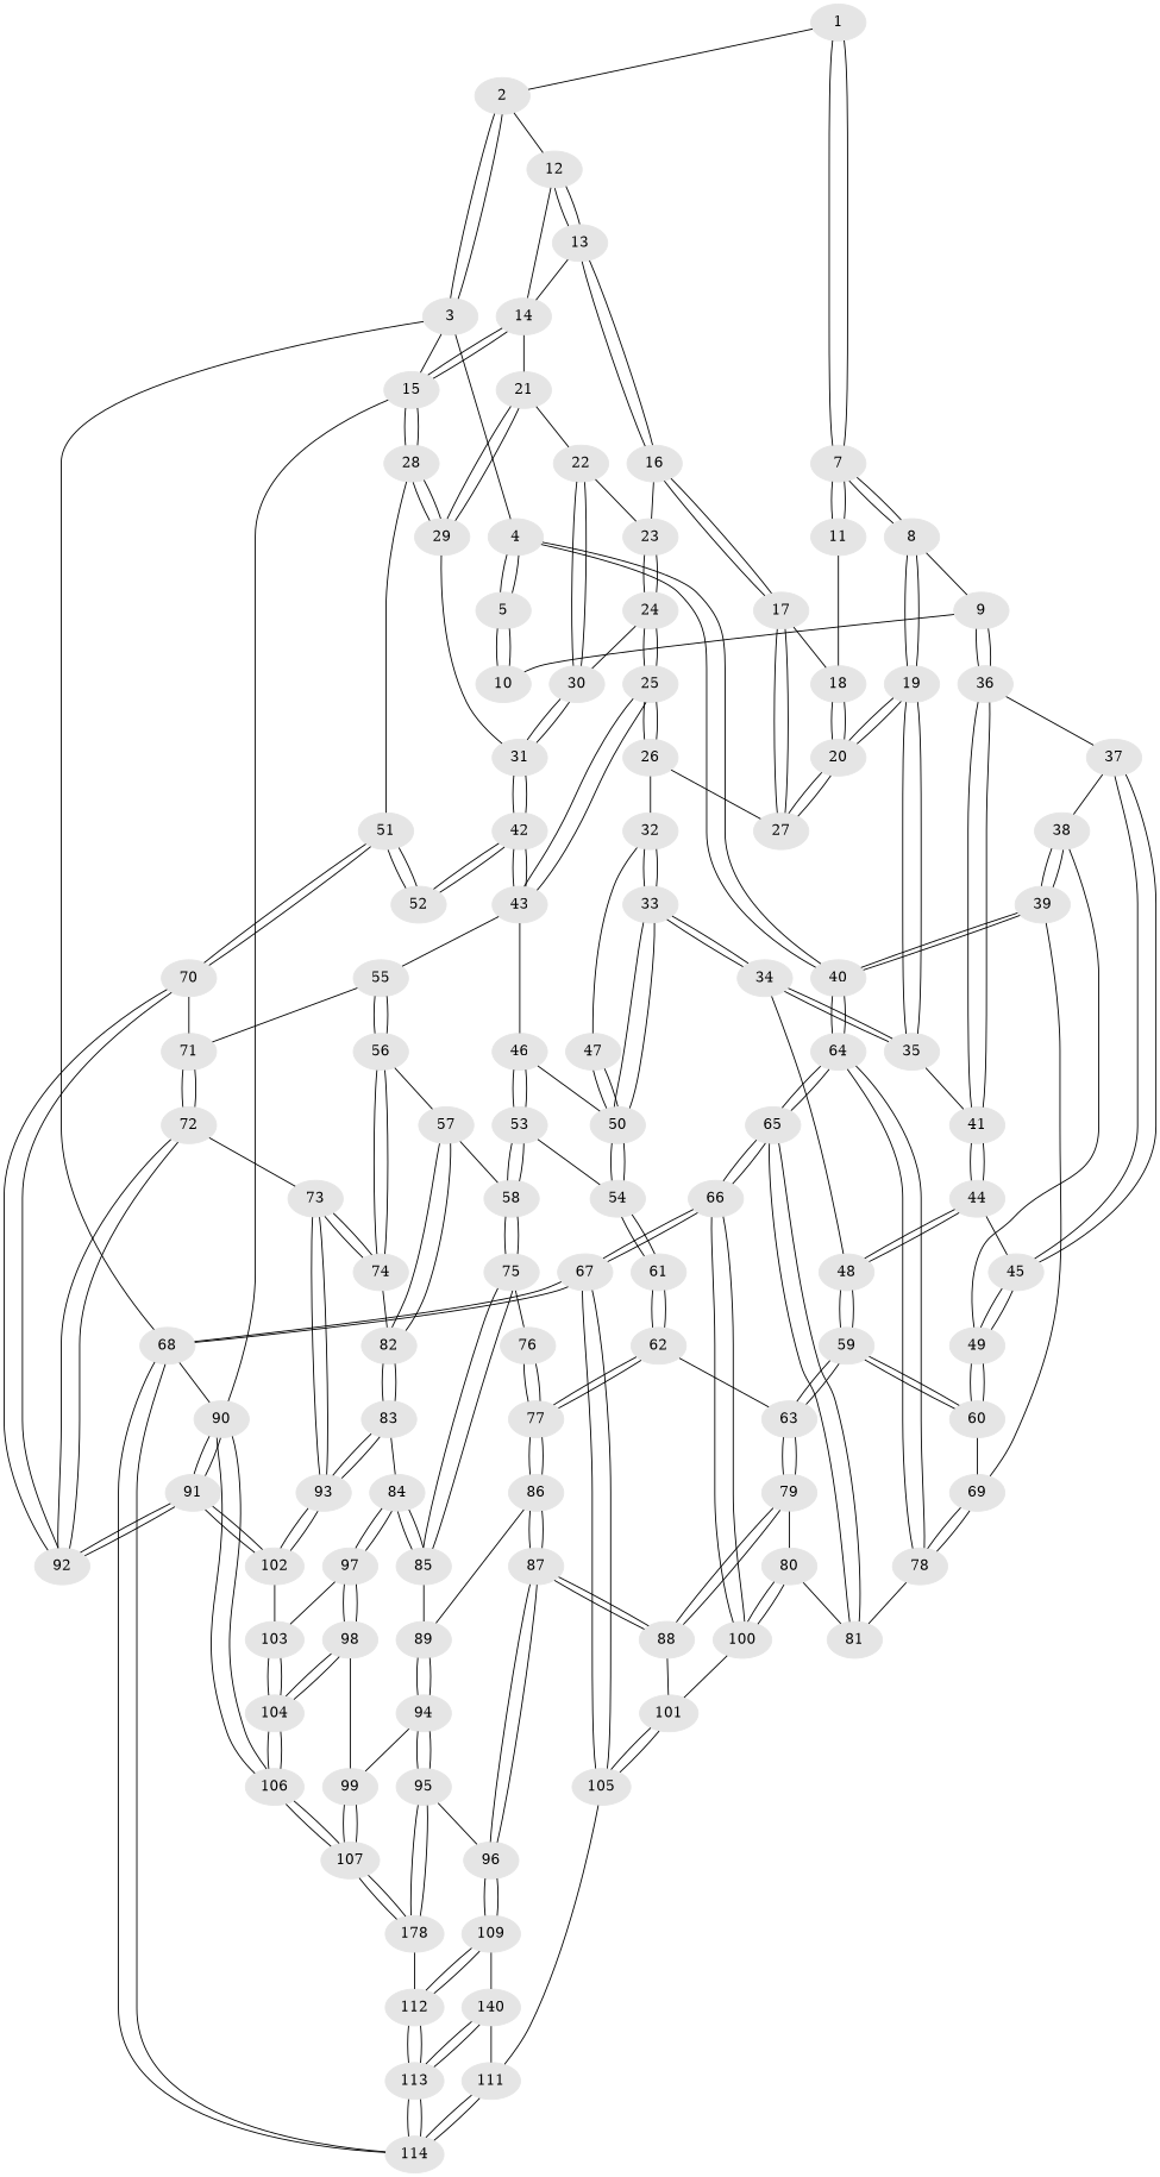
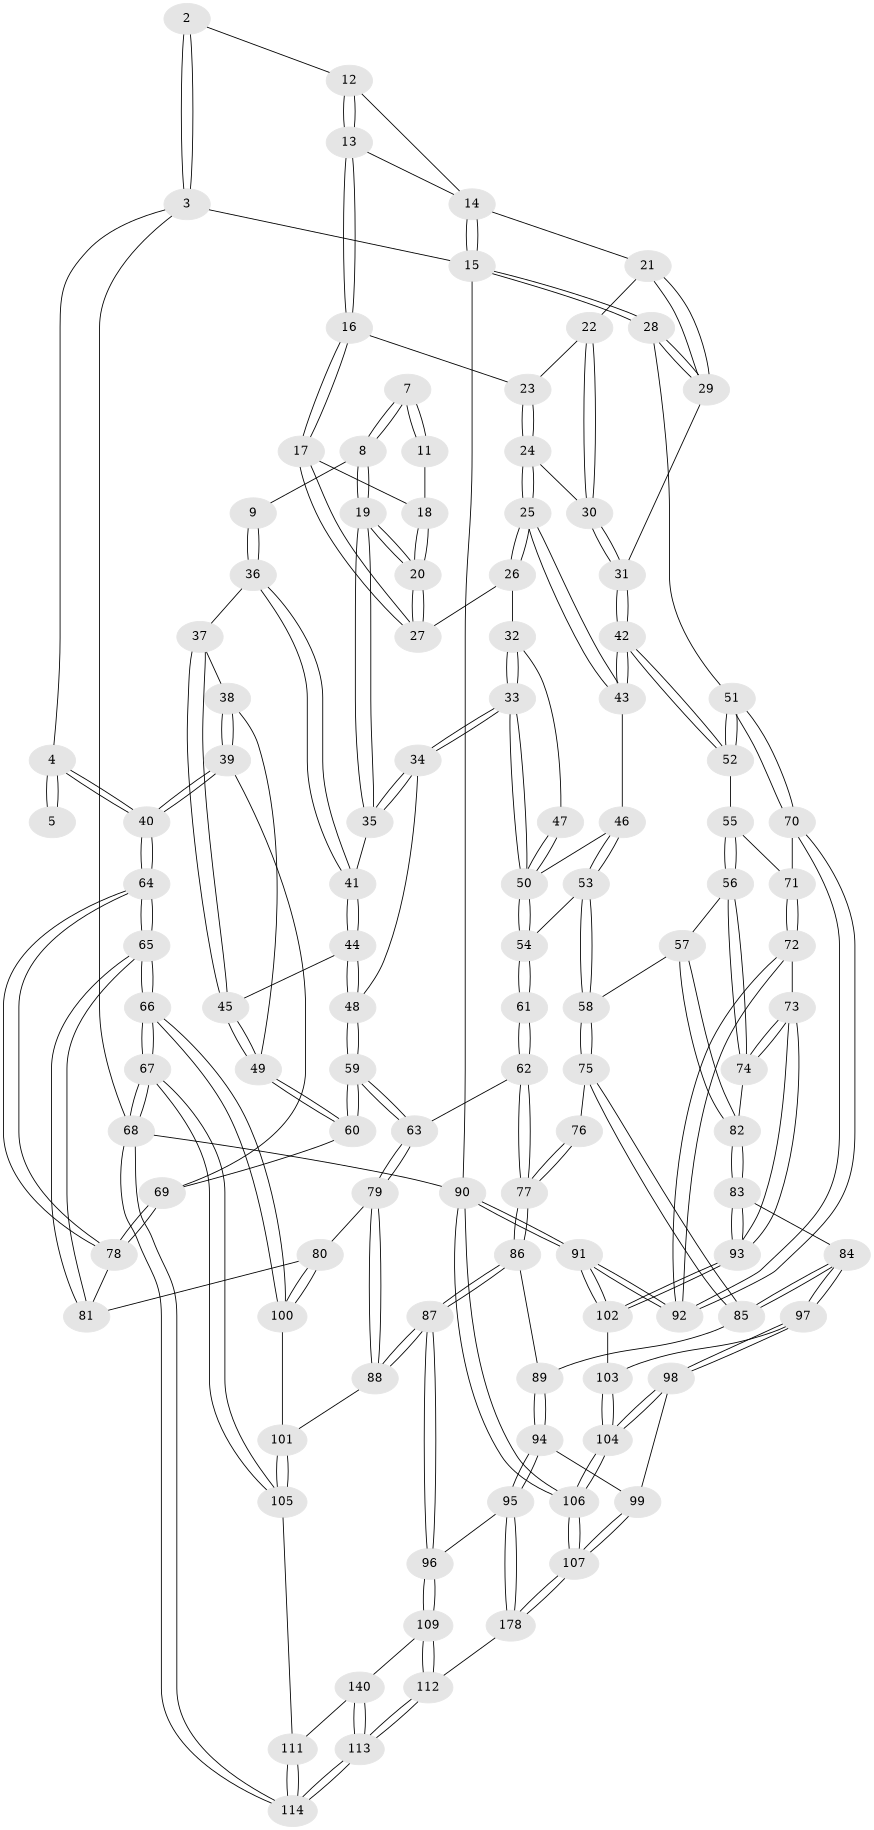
  graph {
    node [color=gray90 style=filled]
-   1
    2
    7
    3
    12
    8
    11
    4
    15
    68
    13
    5
    40
    28
    90
    114
-   10
    64
    9
    19
    18
    36
    20
    35
    41
    37
    14
    16
    21
    17
    23
    22
    29
    51
    91
    106
    27
    24
    30
    31
    25
    26
    43
    32
    46
    33
    47
    52
    70
    42
    34
    50
    48
    54
    59
    44
    38
    45
    39
    49
    69
    60
    78
    65
    55
    53
    58
    63
    61
    71
    92
    56
    75
    62
    57
    74
    72
    82
    83
    76
    85
    79
    77
    86
    80
    88
    66
    81
    67
    100
    105
    101
    111
    73
    93
    102
    89
    87
    84
    97
    98
    103
    94
    96
    109
    95
    99
    107
    n109 [label=178]
    112
    n111 [label=140]
    104
    113
-   1 -- 2
-   1 -- 7
-   1 -- 7
    2 -- 3
    2 -- 3
    2 -- 12
    7 -- 8
    7 -- 8
    7 -- 11
    7 -- 11
    3 -- 4
    3 -- 15
    3 -- 68
    12 -- 13
    12 -- 13
    8 -- 9
    8 -- 19
    8 -- 19
    11 -- 18
    4 -- 5
    4 -- 5
    4 -- 40
    4 -- 40
    15 -- 28
    15 -- 28
    15 -- 90
    68 -- 90
    68 -- 114
    68 -- 114
    13 -- 14
    13 -- 16
    13 -- 16
-   5 -- 10
-   5 -- 10
    40 -- 64
    40 -- 64
    28 -- 29
    28 -- 29
    28 -- 51
    90 -- 91
    90 -- 91
    90 -- 106
    90 -- 106
    64 -- 78
    64 -- 78
    64 -- 65
    64 -- 65
-   9 -- 10
    9 -- 36
    9 -- 36
    19 -- 20
    19 -- 20
    19 -- 35
    19 -- 35
    18 -- 20
    18 -- 20
    36 -- 41
    36 -- 41
    36 -- 37
    20 -- 27
    20 -- 27
    35 -- 41
    41 -- 44
    41 -- 44
    37 -- 38
    37 -- 45
    37 -- 45
    14 -- 12
    14 -- 15
    14 -- 15
    14 -- 21
    16 -- 17
    16 -- 17
    16 -- 23
    21 -- 22
    21 -- 29
    21 -- 29
    17 -- 18
    17 -- 27
    17 -- 27
    23 -- 24
    23 -- 24
    22 -- 23
    22 -- 30
    22 -- 30
    29 -- 31
    51 -- 52
    51 -- 52
    51 -- 70
    51 -- 70
    91 -- 92
    91 -- 92
    91 -- 102
    91 -- 102
    106 -- 107
    106 -- 107
    24 -- 30
    24 -- 25
    24 -- 25
    30 -- 31
    30 -- 31
    31 -- 42
    31 -- 42
    25 -- 26
    25 -- 26
    25 -- 43
    25 -- 43
    26 -- 27
    26 -- 32
    43 -- 46
    32 -- 33
    32 -- 33
    32 -- 47
    46 -- 50
    46 -- 53
    46 -- 53
    33 -- 34
    33 -- 34
    33 -- 50
    33 -- 50
    47 -- 50
    47 -- 50
-   43 -- 55
+   52 -- 55
    70 -- 71
    70 -- 92
    70 -- 92
    42 -- 43
    42 -- 43
    42 -- 52
    42 -- 52
    34 -- 35
    34 -- 35
    34 -- 48
    50 -- 54
    50 -- 54
    48 -- 59
    48 -- 59
    54 -- 61
    54 -- 61
    59 -- 60
    59 -- 60
    59 -- 63
    59 -- 63
    44 -- 48
    44 -- 48
    44 -- 45
    38 -- 39
    38 -- 39
    38 -- 49
    45 -- 49
    45 -- 49
    39 -- 40
    39 -- 40
    39 -- 69
    49 -- 60
    49 -- 60
    69 -- 78
    69 -- 78
    60 -- 69
    78 -- 81
    65 -- 66
    65 -- 66
    65 -- 81
    65 -- 81
    55 -- 71
    55 -- 56
    55 -- 56
    53 -- 54
    53 -- 58
    53 -- 58
    58 -- 75
    58 -- 75
    63 -- 79
    63 -- 79
    61 -- 62
    61 -- 62
    71 -- 72
    71 -- 72
    56 -- 57
    56 -- 74
    56 -- 74
    75 -- 76
    75 -- 85
    75 -- 85
    62 -- 63
    62 -- 77
    62 -- 77
    57 -- 58
    57 -- 82
    57 -- 82
    74 -- 82
    72 -- 92
    72 -- 92
    72 -- 73
    82 -- 83
    82 -- 83
    83 -- 93
    83 -- 93
    83 -- 84
    76 -- 77
    76 -- 77
    85 -- 89
    79 -- 80
    79 -- 88
    79 -- 88
    77 -- 86
    77 -- 86
    86 -- 89
    86 -- 87
    86 -- 87
    80 -- 81
    80 -- 100
    80 -- 100
    88 -- 101
    66 -- 67
    66 -- 67
    66 -- 100
    66 -- 100
    67 -- 68
    67 -- 68
    67 -- 105
    67 -- 105
    100 -- 101
    105 -- 111
    101 -- 105
    101 -- 105
    111 -- 114
    111 -- 114
    73 -- 74
    73 -- 74
    73 -- 93
    73 -- 93
    93 -- 102
    93 -- 102
    102 -- 103
    89 -- 94
    89 -- 94
    87 -- 88
    87 -- 88
    87 -- 96
    87 -- 96
    84 -- 85
    84 -- 85
    84 -- 97
    84 -- 97
    97 -- 98
    97 -- 98
    97 -- 103
    98 -- 99
    98 -- 104
    98 -- 104
    103 -- 104
    103 -- 104
    94 -- 95
    94 -- 95
    94 -- 99
    96 -- 109
    96 -- 109
    109 -- 112
    109 -- 112
    109 -- n111
    95 -- 96
    95 -- n109
    95 -- n109
    99 -- 107
    99 -- 107
    107 -- n109
    107 -- n109
    n109 -- 112
    112 -- 113
    112 -- 113
    n111 -- 111
    n111 -- 113
    n111 -- 113
    104 -- 106
    104 -- 106
    113 -- 114
    113 -- 114
  }
